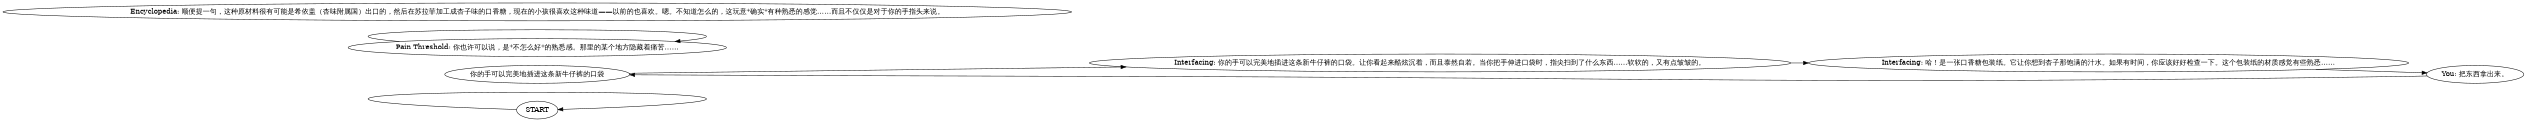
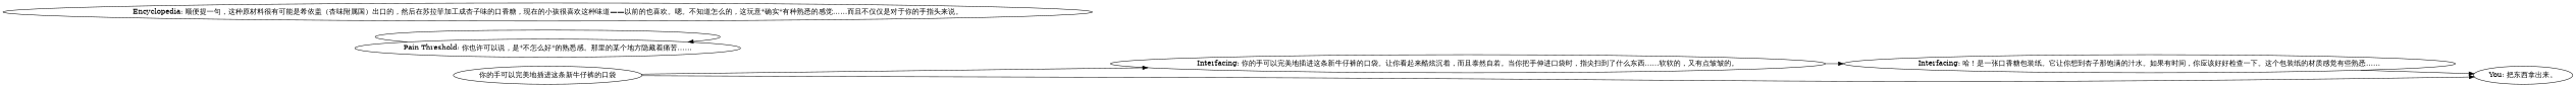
  digraph {
    rankdir=LR
-   n1 [label=START]
    n2 [label="你的手可以完美地插进这条新牛仔裤的口袋"]
    n3 [label="Interfacing: 你的手可以完美地插进这条新牛仔裤的口袋。让你看起来酷炫沉着，而且泰然自若。当你把手伸进口袋时，指尖扫到了什么东西……软软的，又有点皱皱的。"]
    n4 [label="Interfacing: 哈！是一张口香糖包装纸。它让你想到杏子那饱满的汁水。如果有时间，你应该好好检查一下。这个包装纸的材质感觉有些熟悉……"]
    n5 [label="You: 把东西拿出来。"]
    n6 [label="Pain Threshold: 你也许可以说，是*不怎么好*的熟悉感。那里的某个地方隐藏着痛苦……"]
    n7 [label="Encyclopedia: 顺便提一句，这种原材料很有可能是希依盖（杏味附属国）出口的，然后在苏拉菲加工成杏子味的口香糖，现在的小孩很喜欢这种味道——以前的也喜欢。嗯。不知道怎么的，这玩意*确实*有种熟悉的感觉……而且不仅仅是对于你的手指头来说。"]
-   n1 -> n1
    n2 -> n3
    n3 -> n4
    n4 -> n5
-   n5 -> n2
+   n2 -> n5
    n6 -> n6
  }
